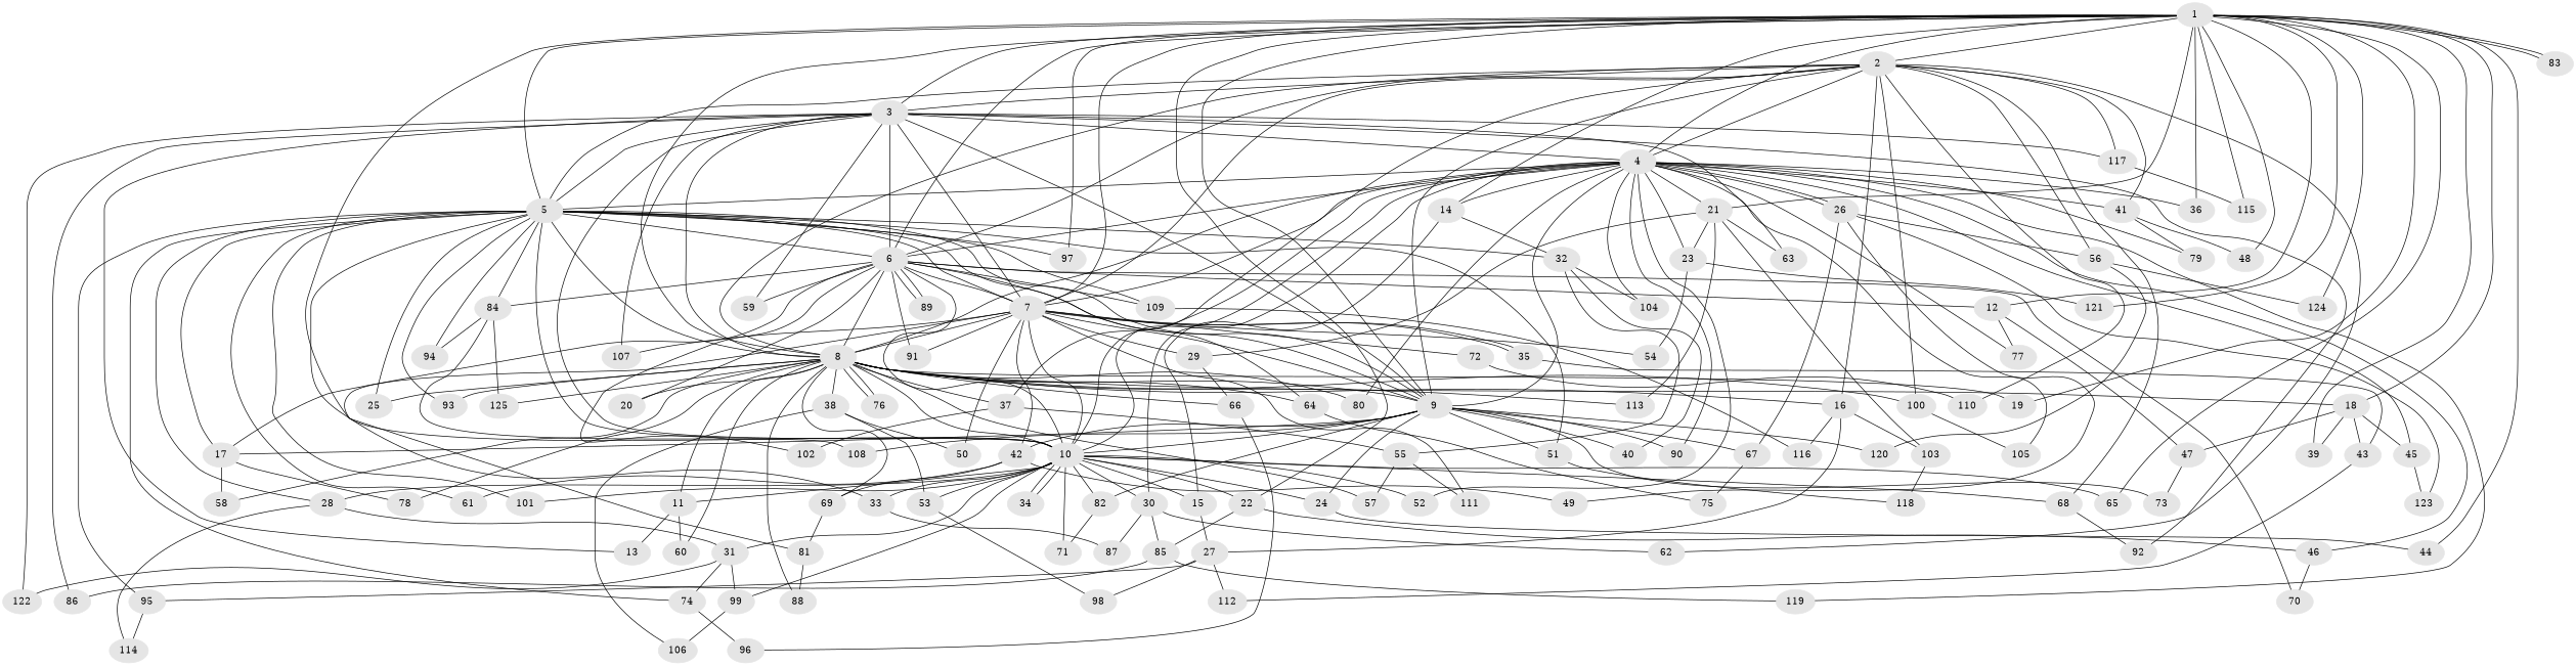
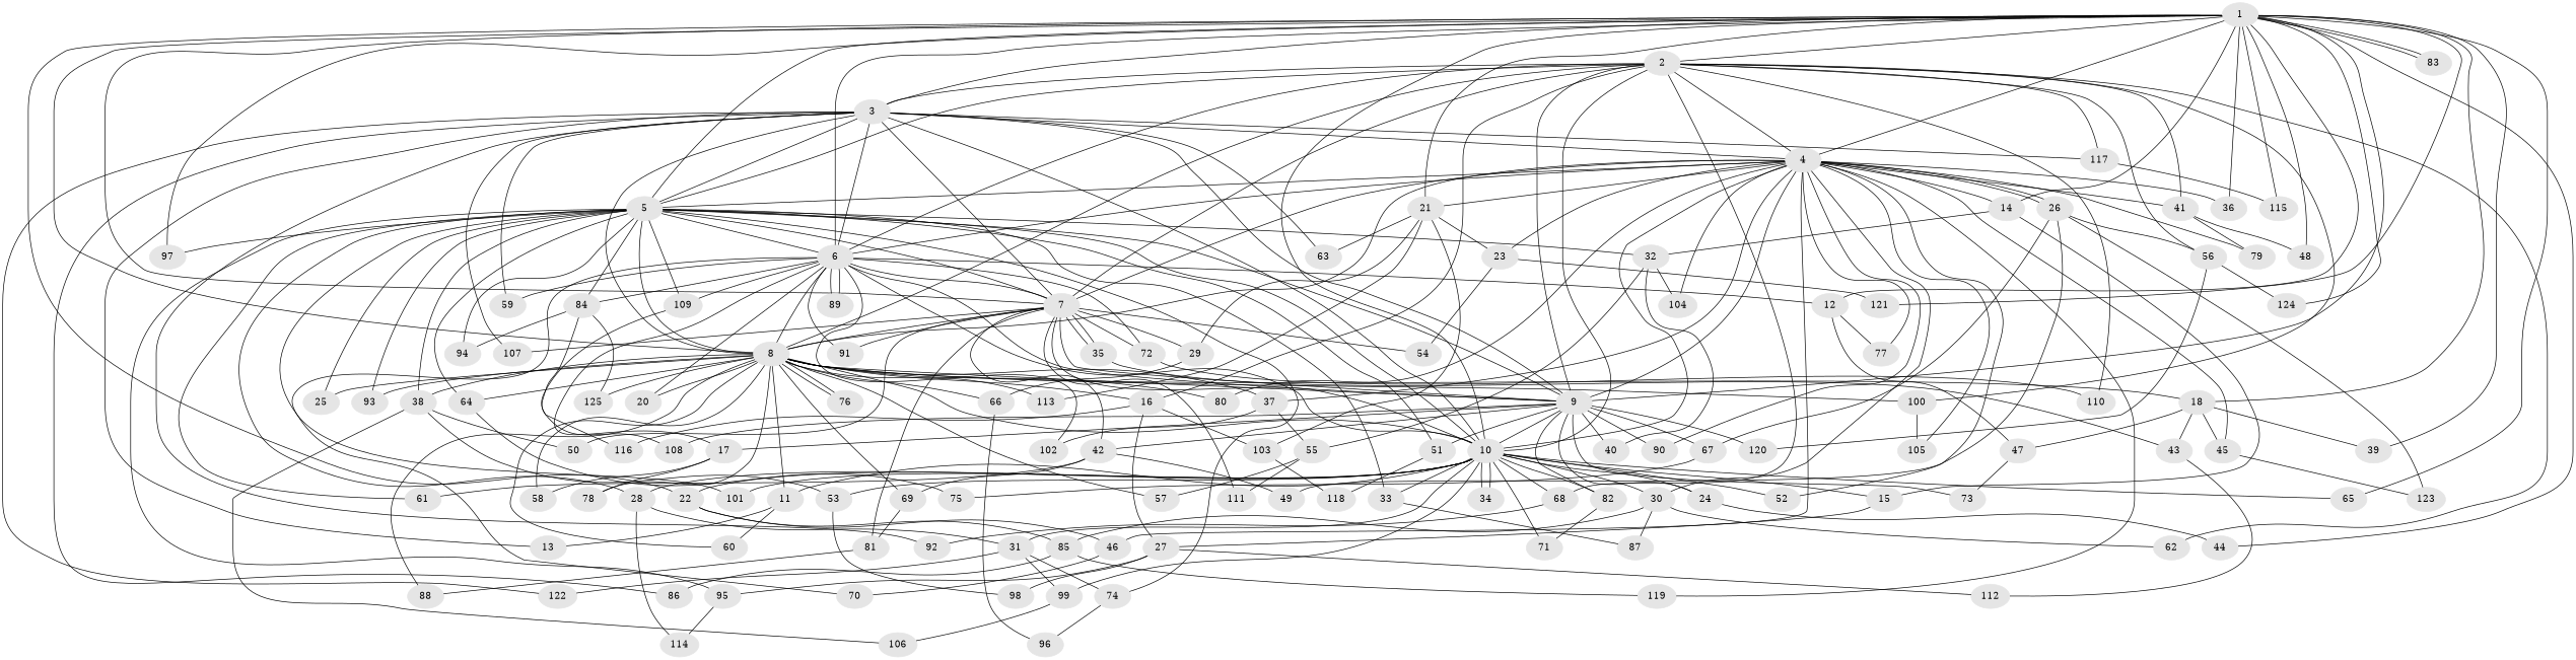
  graph {
    node [color=gray90 style=filled]
    1
    2
    3
    4
    5
    6
    7
    8
    9
    10
    12
    14
    18
-   19
    21
    22
    36
    39
    44
    48
    65
    83
    97
    115
    121
    124
    16
    41
    56
    62
    68
    100
    110
    117
    13
    59
    63
    86
    92
    107
    122
    23
    26
    30
    37
    45
    46
    52
    77
    79
    80
    90
    104
    105
    119
    25
    28
    32
    33
    38
    51
    61
    64
    74
    84
    93
    94
    95
    101
    109
    17
    20
    70
    72
    89
    91
    102
    29
    35
    42
    50
    54
    81
    111
    11
    57
    58
    60
    66
    69
    76
    78
    88
    113
    125
    24
    40
    67
    73
    82
    108
    120
    15
    31
    34
    53
    71
    99
    47
    43
    103
    85
    27
    116
    49
    123
    87
    55
    114
    106
    118
    75
    96
    98
    112
    1 -- 2
    1 -- 3
    1 -- 4
    1 -- 5
    1 -- 6
    1 -- 7
    1 -- 8
    1 -- 9
    1 -- 10
    1 -- 12
    1 -- 14
    1 -- 18
-   1 -- 19
    1 -- 21
    1 -- 22
    1 -- 36
    1 -- 39
    1 -- 44
    1 -- 48
    1 -- 65
    1 -- 83
    1 -- 83
    1 -- 97
    1 -- 115
    1 -- 121
    1 -- 124
    2 -- 3
    2 -- 4
    2 -- 5
    2 -- 6
    2 -- 7
    2 -- 8
    2 -- 9
    2 -- 10
    2 -- 16
    2 -- 41
    2 -- 56
    2 -- 62
    2 -- 68
    2 -- 100
    2 -- 110
    2 -- 117
    3 -- 4
    3 -- 5
    3 -- 6
    3 -- 7
    3 -- 8
    3 -- 9
    3 -- 10
    3 -- 117
    3 -- 13
    3 -- 59
    3 -- 63
    3 -- 86
    3 -- 92
    3 -- 107
    3 -- 122
    4 -- 5
    4 -- 6
    4 -- 7
    4 -- 8
    4 -- 9
    4 -- 10
    4 -- 14
    4 -- 21
    4 -- 36
    4 -- 41
    4 -- 23
    4 -- 26
    4 -- 26
    4 -- 30
    4 -- 37
    4 -- 45
    4 -- 46
    4 -- 52
    4 -- 77
    4 -- 79
    4 -- 80
    4 -- 90
    4 -- 104
    4 -- 105
    4 -- 119
    5 -- 6
    5 -- 7
    5 -- 8
    5 -- 9
    5 -- 10
    5 -- 97
    5 -- 25
    5 -- 28
    5 -- 32
    5 -- 33
-   5 -- 17
+   5 -- 38
    5 -- 51
    5 -- 61
    5 -- 64
    5 -- 74
    5 -- 84
    5 -- 93
    5 -- 94
    5 -- 95
    5 -- 101
    5 -- 109
    6 -- 7
    6 -- 8
    6 -- 9
    6 -- 10
    6 -- 12
    6 -- 59
    6 -- 84
    6 -- 109
    6 -- 17
    6 -- 20
    6 -- 70
+   6 -- 72
    6 -- 89
    6 -- 89
    6 -- 91
    6 -- 102
    7 -- 8
    7 -- 9
    7 -- 10
    7 -- 107
    7 -- 72
    7 -- 91
    7 -- 29
    7 -- 35
    7 -- 35
    7 -- 42
    7 -- 50
    7 -- 54
    7 -- 81
    7 -- 111
    8 -- 9
    8 -- 10
    8 -- 18
-   8 -- 19
    8 -- 16
    8 -- 100
    8 -- 37
    8 -- 80
    8 -- 25
    8 -- 38
    8 -- 64
    8 -- 93
    8 -- 20
    8 -- 11
    8 -- 57
    8 -- 58
    8 -- 60
    8 -- 66
    8 -- 69
    8 -- 76
    8 -- 76
    8 -- 78
    8 -- 88
    8 -- 113
    8 -- 125
    9 -- 10
    9 -- 90
    9 -- 51
    9 -- 17
    9 -- 42
    9 -- 24
    9 -- 40
    9 -- 67
    9 -- 73
    9 -- 82
    9 -- 108
    9 -- 120
    10 -- 22
    10 -- 65
    10 -- 68
    10 -- 30
    10 -- 52
    10 -- 28
    10 -- 33
    10 -- 101
    10 -- 11
    10 -- 24
    10 -- 82
    10 -- 15
    10 -- 31
    10 -- 34
    10 -- 34
    10 -- 53
    10 -- 71
    10 -- 99
    12 -- 77
    12 -- 47
    14 -- 32
    14 -- 15
    18 -- 39
    18 -- 45
    18 -- 47
    18 -- 43
    21 -- 63
    21 -- 23
    21 -- 29
    21 -- 113
    21 -- 103
    22 -- 46
    22 -- 85
    16 -- 103
    16 -- 27
    16 -- 116
    41 -- 48
    41 -- 79
    56 -- 124
    56 -- 120
    68 -- 92
    100 -- 105
    117 -- 115
    23 -- 121
    23 -- 54
    26 -- 56
    26 -- 67
    26 -- 49
    26 -- 123
    30 -- 62
    30 -- 85
    30 -- 87
    37 -- 102
    37 -- 55
    45 -- 123
    46 -- 70
    28 -- 31
    28 -- 114
    32 -- 104
    32 -- 40
    32 -- 55
    33 -- 87
    38 -- 50
    38 -- 53
    38 -- 106
    51 -- 118
    64 -- 75
    74 -- 96
    84 -- 94
    84 -- 125
    84 -- 108
    95 -- 114
    109 -- 116
    17 -- 58
    17 -- 78
    72 -- 110
    29 -- 66
    35 -- 43
    42 -- 61
    42 -- 69
    42 -- 49
    81 -- 88
    11 -- 13
    11 -- 60
    66 -- 96
    69 -- 81
    24 -- 44
    67 -- 75
    82 -- 71
    15 -- 27
    31 -- 122
    31 -- 74
    31 -- 99
    53 -- 98
    99 -- 106
    47 -- 73
    43 -- 112
    103 -- 118
    85 -- 86
    85 -- 119
    27 -- 95
    27 -- 98
    27 -- 112
    55 -- 111
    55 -- 57
  }
